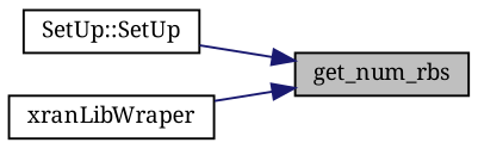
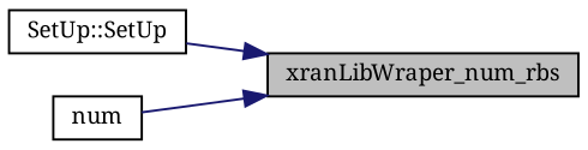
  digraph {
    fontname="Noto Serif"
    rankdir=RL
    node [color=black fillcolor=white fontname="Noto Serif" fontsize=10 shape=record style=filled]
    edge [color=midnightblue dir=back fontname="Noto Serif" fontsize=10 labelfontname=Helvetica labelfontsize=10 style=solid]
-   n1 [fillcolor=grey75 fontcolor=black height=0.2 label=get_num_rbs width=0.4]
+   n1 [fillcolor=grey75 fontcolor=black height=0.2 label=xranLibWraper_num_rbs width=0.4]
    n2 [height=0.2 label="SetUp::SetUp" width=0.4]
-   n3 [height=0.2 label=xranLibWraper width=0.4]
+   n3 [height=0.2 label=num width=0.4]
    n1 -> n2
    n1 -> n3
  }
